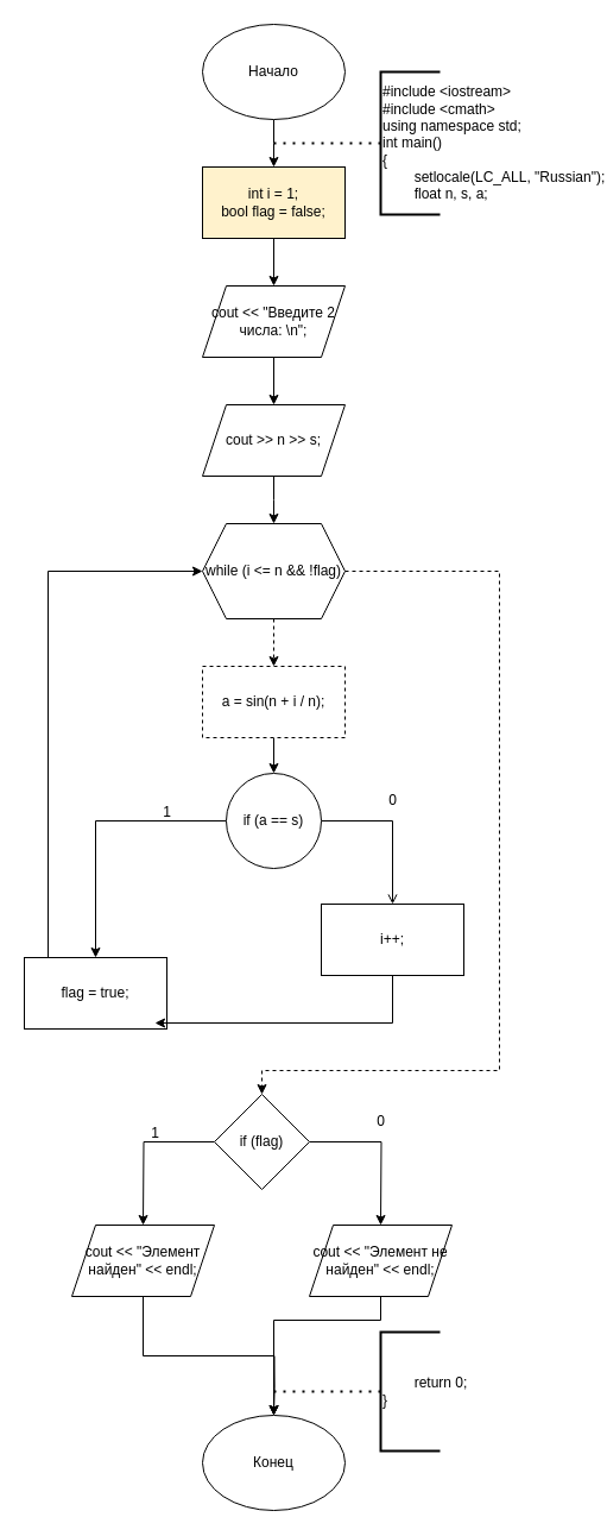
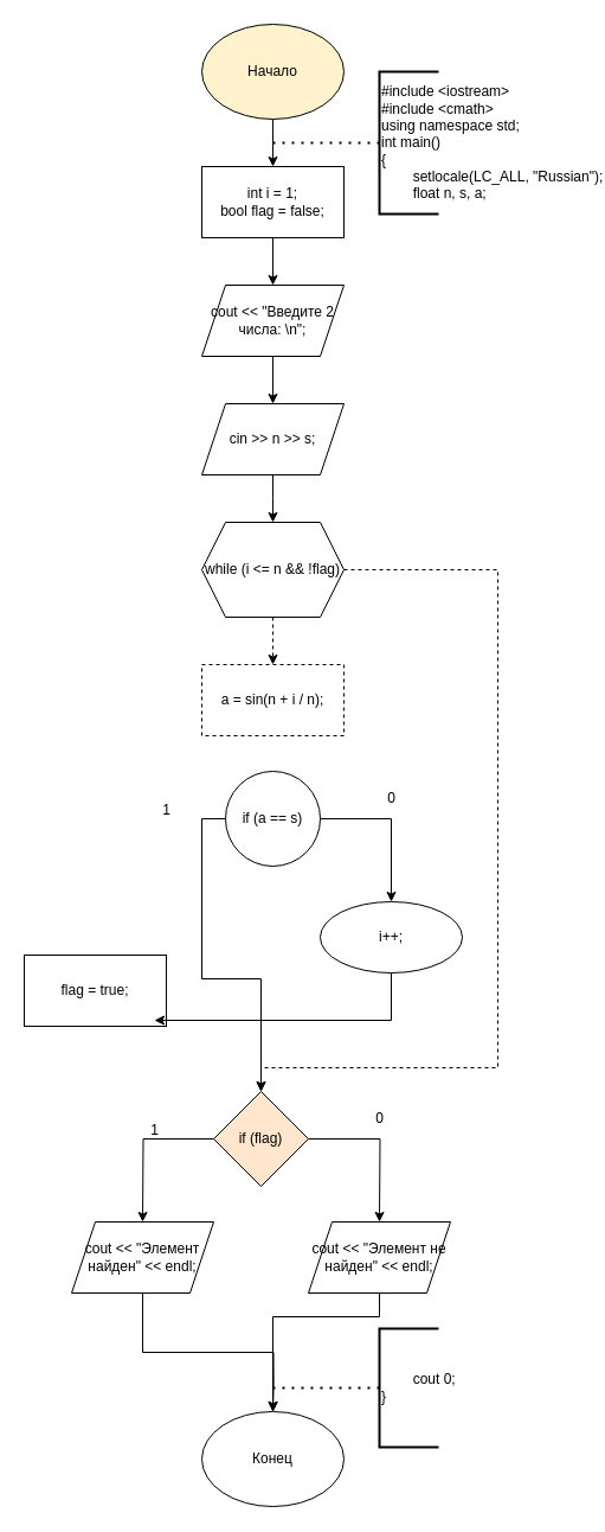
  <mxCell id="0" />
  <mxCell id="1" parent="0" />
  <mxCell id="2" style="edgeStyle=orthogonalEdgeStyle;rounded=0;orthogonalLoop=1;jettySize=auto;html=1;exitX=0.5;exitY=1;exitDx=0;exitDy=0;entryX=0.5;entryY=0;entryDx=0;entryDy=0;" edge="1" parent="1" source="3"><mxGeometry relative="1" as="geometry"><mxPoint x="230" y="140" as="targetPoint" /></mxGeometry></mxCell>
- <mxCell id="3" value="Начало" style="ellipse;whiteSpace=wrap;html=1;" vertex="1" parent="1"><mxGeometry x="170" y="20" width="120" height="80" as="geometry" /></mxCell>
+ <mxCell id="3" value="Начало" style="ellipse;whiteSpace=wrap;html=1;fillColor=#fff2cc;" vertex="1" parent="1"><mxGeometry x="170" y="20" width="120" height="80" as="geometry" /></mxCell>
  <mxCell id="4" value="" style="endArrow=none;dashed=1;html=1;dashPattern=1 3;strokeWidth=2;rounded=0;" edge="1" parent="1"><mxGeometry width="50" height="50" relative="1" as="geometry"><mxPoint x="320" y="120" as="sourcePoint" /><mxPoint x="230" y="120" as="targetPoint" /></mxGeometry></mxCell>
  <mxCell id="5" value="&lt;div&gt;#include &amp;lt;iostream&amp;gt;&lt;/div&gt;&lt;div&gt;#include &amp;lt;cmath&amp;gt;&lt;/div&gt;&lt;div&gt;using namespace std;&lt;/div&gt;&lt;div&gt;int main()&lt;/div&gt;&lt;div&gt;{&lt;/div&gt;&lt;div&gt;&lt;span style=&quot;white-space-collapse: collapse;&quot;&gt;&lt;span style=&quot;white-space-collapse: preserve;&quot;&gt;&#09;&lt;/span&gt;setlocale(LC_ALL, &quot;Russian&quot;);&lt;/span&gt;&lt;/div&gt;&lt;div&gt;&lt;span style=&quot;white-space-collapse: collapse;&quot;&gt;&lt;span style=&quot;white-space-collapse: preserve;&quot;&gt;&#09;&lt;/span&gt;float n, s, a;&lt;/span&gt;&lt;/div&gt;" style="strokeWidth=2;html=1;shape=mxgraph.flowchart.annotation_1;align=left;pointerEvents=1;" vertex="1" parent="1"><mxGeometry x="320" y="60" width="50" height="120" as="geometry" /></mxCell>
  <mxCell id="6" style="edgeStyle=orthogonalEdgeStyle;rounded=0;orthogonalLoop=1;jettySize=auto;html=1;exitX=0.5;exitY=1;exitDx=0;exitDy=0;entryX=0;entryY=0.5;entryDx=0;entryDy=0;" edge="1" parent="1"><mxGeometry relative="1" as="geometry"><mxPoint x="170" y="480" as="targetPoint" /><Array as="points"><mxPoint x="130" y="770" /><mxPoint x="30" y="770" /><mxPoint x="30" y="480" /></Array></mxGeometry></mxCell>
  <mxCell id="7" style="edgeStyle=orthogonalEdgeStyle;rounded=0;orthogonalLoop=1;jettySize=auto;html=1;exitX=0.5;exitY=1;exitDx=0;exitDy=0;entryX=0.5;entryY=0;entryDx=0;entryDy=0;" edge="1" parent="1" target="8"><mxGeometry relative="1" as="geometry"><mxPoint x="230" y="1140" as="sourcePoint" /></mxGeometry></mxCell>
  <mxCell id="8" value="Конец" style="ellipse;whiteSpace=wrap;html=1;" vertex="1" parent="1"><mxGeometry x="170" y="1190" width="120" height="80" as="geometry" /></mxCell>
  <mxCell id="9" value="" style="endArrow=none;dashed=1;html=1;dashPattern=1 3;strokeWidth=2;rounded=0;" edge="1" parent="1"><mxGeometry width="50" height="50" relative="1" as="geometry"><mxPoint x="320" y="1170" as="sourcePoint" /><mxPoint x="230" y="1170" as="targetPoint" /></mxGeometry></mxCell>
- <mxCell id="10" value="&lt;div&gt;&lt;span style=&quot;white-space-collapse: collapse;&quot;&gt;&lt;span style=&quot;white-space-collapse: preserve;&quot;&gt;&#09;&lt;/span&gt;return 0;&lt;/span&gt;&lt;/div&gt;&lt;div&gt;}&lt;/div&gt;" style="strokeWidth=2;html=1;shape=mxgraph.flowchart.annotation_1;align=left;pointerEvents=1;" vertex="1" parent="1"><mxGeometry x="320" y="1120" width="50" height="100" as="geometry" /></mxCell>
+ <mxCell id="10" value="&lt;div&gt;&lt;span style=&quot;white-space-collapse: collapse;&quot;&gt;&lt;span style=&quot;white-space-collapse: preserve;&quot;&gt;&#09;&lt;/span&gt;cout 0;&lt;/span&gt;&lt;/div&gt;&lt;div&gt;}&lt;/div&gt;" style="strokeWidth=2;html=1;shape=mxgraph.flowchart.annotation_1;align=left;pointerEvents=1;" vertex="1" parent="1"><mxGeometry x="320" y="1120" width="50" height="100" as="geometry" /></mxCell>
  <mxCell id="11" style="edgeStyle=orthogonalEdgeStyle;rounded=0;orthogonalLoop=1;jettySize=auto;html=1;exitX=0.5;exitY=1;exitDx=0;exitDy=0;" edge="1" parent="1" source="12" target="14"><mxGeometry relative="1" as="geometry" /></mxCell>
- <mxCell id="12" value="&lt;div&gt;&lt;span style=&quot;white-space: normal;&quot;&gt;int i = 1;&lt;/span&gt;&lt;/div&gt;&lt;div&gt;&lt;span style=&quot;white-space: normal;&quot;&gt;bool flag = false;&lt;/span&gt;&lt;/div&gt;" style="rounded=0;whiteSpace=wrap;html=1;fillColor=#fff2cc;" vertex="1" parent="1"><mxGeometry x="170" y="140" width="120" height="60" as="geometry" /></mxCell>
+ <mxCell id="12" value="&lt;div&gt;&lt;span style=&quot;white-space: normal;&quot;&gt;int i = 1;&lt;/span&gt;&lt;/div&gt;&lt;div&gt;&lt;span style=&quot;white-space: normal;&quot;&gt;bool flag = false;&lt;/span&gt;&lt;/div&gt;" style="rounded=0;whiteSpace=wrap;html=1;" vertex="1" parent="1"><mxGeometry x="170" y="140" width="120" height="60" as="geometry" /></mxCell>
  <mxCell id="13" style="edgeStyle=orthogonalEdgeStyle;rounded=0;orthogonalLoop=1;jettySize=auto;html=1;exitX=0.5;exitY=1;exitDx=0;exitDy=0;entryX=0.5;entryY=0;entryDx=0;entryDy=0;" edge="1" parent="1" source="14" target="16"><mxGeometry relative="1" as="geometry" /></mxCell>
  <mxCell id="14" value="cout &amp;lt;&amp;lt; &quot;Введите 2 числа: \n&quot;;" style="shape=parallelogram;perimeter=parallelogramPerimeter;whiteSpace=wrap;html=1;fixedSize=1;" vertex="1" parent="1"><mxGeometry x="170" y="240" width="120" height="60" as="geometry" /></mxCell>
  <mxCell id="15" style="edgeStyle=orthogonalEdgeStyle;rounded=0;orthogonalLoop=1;jettySize=auto;html=1;exitX=0.5;exitY=1;exitDx=0;exitDy=0;entryX=0.5;entryY=0;entryDx=0;entryDy=0;" edge="1" parent="1" source="16"><mxGeometry relative="1" as="geometry"><mxPoint x="230" y="440" as="targetPoint" /></mxGeometry></mxCell>
- <mxCell id="16" value="cout &amp;gt;&amp;gt; n &amp;gt;&amp;gt; s;" style="shape=parallelogram;perimeter=parallelogramPerimeter;whiteSpace=wrap;html=1;fixedSize=1;" vertex="1" parent="1"><mxGeometry x="170" y="340" width="120" height="60" as="geometry" /></mxCell>
+ <mxCell id="16" value="cin &amp;gt;&amp;gt; n &amp;gt;&amp;gt; s;" style="shape=parallelogram;perimeter=parallelogramPerimeter;whiteSpace=wrap;html=1;fixedSize=1;" vertex="1" parent="1"><mxGeometry x="170" y="340" width="120" height="60" as="geometry" /></mxCell>
  <mxCell id="17" style="edgeStyle=orthogonalEdgeStyle;rounded=0;orthogonalLoop=1;jettySize=auto;html=1;exitX=0.5;exitY=1;exitDx=0;exitDy=0;entryX=0;entryY=0.5;entryDx=0;entryDy=0;" edge="1" parent="1"><mxGeometry relative="1" as="geometry"><mxPoint x="170" y="480" as="targetPoint" /><Array as="points"><mxPoint x="130" y="760" /><mxPoint x="50" y="760" /><mxPoint x="50" y="480" /></Array></mxGeometry></mxCell>
  <mxCell id="18" style="edgeStyle=orthogonalEdgeStyle;rounded=0;orthogonalLoop=1;jettySize=auto;html=1;exitX=0.5;exitY=1;exitDx=0;exitDy=0;entryX=0.5;entryY=0;entryDx=0;entryDy=0;dashed=1;" edge="1" parent="1" source="20" target="22"><mxGeometry relative="1" as="geometry" /></mxCell>
  <mxCell id="19" style="edgeStyle=orthogonalEdgeStyle;rounded=0;orthogonalLoop=1;jettySize=auto;html=1;exitX=1;exitY=0.5;exitDx=0;exitDy=0;entryX=0.5;entryY=0;entryDx=0;entryDy=0;dashed=1;" edge="1" parent="1" source="20" target="34"><mxGeometry relative="1" as="geometry"><Array as="points"><mxPoint x="420" y="480" /><mxPoint x="420" y="900" /><mxPoint x="220" y="900" /></Array></mxGeometry></mxCell>
  <mxCell id="20" value="while (i &amp;lt;= n &amp;amp;&amp;amp; !flag)" style="shape=hexagon;perimeter=hexagonPerimeter2;whiteSpace=wrap;html=1;fixedSize=1;" vertex="1" parent="1"><mxGeometry x="170" y="440" width="120" height="80" as="geometry" /></mxCell>
- <mxCell id="21" style="edgeStyle=orthogonalEdgeStyle;rounded=0;orthogonalLoop=1;jettySize=auto;html=1;exitX=0.5;exitY=1;exitDx=0;exitDy=0;entryX=0.5;entryY=0;entryDx=0;entryDy=0;" edge="1" parent="1" source="22" target="25"><mxGeometry relative="1" as="geometry" /></mxCell>
  <mxCell id="22" value="a = sin(n + i / n);" style="rounded=0;whiteSpace=wrap;html=1;dashed=1;" vertex="1" parent="1"><mxGeometry x="170" y="560" width="120" height="60" as="geometry" /></mxCell>
- <mxCell id="23" style="edgeStyle=orthogonalEdgeStyle;rounded=0;orthogonalLoop=1;jettySize=auto;html=1;exitX=0;exitY=0.5;exitDx=0;exitDy=0;entryX=0.5;entryY=0;entryDx=0;entryDy=0;" edge="1" parent="1" source="25" target="27"><mxGeometry relative="1" as="geometry" /></mxCell>
- <mxCell id="24" style="edgeStyle=orthogonalEdgeStyle;rounded=0;orthogonalLoop=1;jettySize=auto;html=1;exitX=1;exitY=0.5;exitDx=0;exitDy=0;entryX=0.5;entryY=0;entryDx=0;entryDy=0;endArrow=open;" edge="1" parent="1" source="25" target="29"><mxGeometry relative="1" as="geometry" /></mxCell>
+ <mxCell id="23" style="edgeStyle=orthogonalEdgeStyle;rounded=0;orthogonalLoop=1;jettySize=auto;html=1;exitX=0;exitY=0.5;exitDx=0;exitDy=0;" edge="1" parent="1" source="25" target="34"><mxGeometry relative="1" as="geometry" /></mxCell>
+ <mxCell id="24" style="edgeStyle=orthogonalEdgeStyle;rounded=0;orthogonalLoop=1;jettySize=auto;html=1;exitX=1;exitY=0.5;exitDx=0;exitDy=0;entryX=0.5;entryY=0;entryDx=0;entryDy=0;" edge="1" parent="1" source="25" target="29"><mxGeometry relative="1" as="geometry" /></mxCell>
  <mxCell id="25" value="if (a == s)" style="ellipse;whiteSpace=wrap;html=1;" vertex="1" parent="1"><mxGeometry x="190" y="650" width="80" height="80" as="geometry" /></mxCell>
- <mxCell id="26" style="edgeStyle=orthogonalEdgeStyle;rounded=0;orthogonalLoop=1;jettySize=auto;html=1;exitX=0.5;exitY=1;exitDx=0;exitDy=0;entryX=0;entryY=0.5;entryDx=0;entryDy=0;" edge="1" parent="1" source="27" target="20"><mxGeometry relative="1" as="geometry"><Array as="points"><mxPoint x="130" y="860" /><mxPoint x="40" y="860" /><mxPoint x="40" y="480" /></Array></mxGeometry></mxCell>
  <mxCell id="27" value="flag = true;" style="rounded=0;whiteSpace=wrap;html=1;" vertex="1" parent="1"><mxGeometry x="20" y="805" width="120" height="60" as="geometry" /></mxCell>
  <mxCell id="28" style="edgeStyle=orthogonalEdgeStyle;rounded=0;orthogonalLoop=1;jettySize=auto;html=1;exitX=0.5;exitY=1;exitDx=0;exitDy=0;" edge="1" parent="1" source="29"><mxGeometry relative="1" as="geometry"><mxPoint x="130" y="860" as="targetPoint" /><Array as="points"><mxPoint x="330" y="860" /></Array></mxGeometry></mxCell>
- <mxCell id="29" value="i++;" style="rounded=0;whiteSpace=wrap;html=1;" vertex="1" parent="1"><mxGeometry x="270" y="760" width="120" height="60" as="geometry" /></mxCell>
+ <mxCell id="29" value="i++;" style="ellipse;whiteSpace=wrap;html=1;" vertex="1" parent="1"><mxGeometry x="270" y="760" width="120" height="60" as="geometry" /></mxCell>
  <mxCell id="30" value="1" style="text;html=1;align=center;verticalAlign=middle;resizable=0;points=[];autosize=1;strokeColor=none;fillColor=none;" vertex="1" parent="1"><mxGeometry x="125" y="668" width="30" height="30" as="geometry" /></mxCell>
  <mxCell id="31" value="0" style="text;html=1;align=center;verticalAlign=middle;resizable=0;points=[];autosize=1;strokeColor=none;fillColor=none;" vertex="1" parent="1"><mxGeometry x="315" y="658" width="30" height="30" as="geometry" /></mxCell>
  <mxCell id="32" style="edgeStyle=orthogonalEdgeStyle;rounded=0;orthogonalLoop=1;jettySize=auto;html=1;exitX=0;exitY=0.5;exitDx=0;exitDy=0;entryX=0.5;entryY=0;entryDx=0;entryDy=0;" edge="1" parent="1" source="34"><mxGeometry relative="1" as="geometry"><mxPoint x="120" y="1030" as="targetPoint" /></mxGeometry></mxCell>
  <mxCell id="33" style="edgeStyle=orthogonalEdgeStyle;rounded=0;orthogonalLoop=1;jettySize=auto;html=1;exitX=1;exitY=0.5;exitDx=0;exitDy=0;entryX=0.5;entryY=0;entryDx=0;entryDy=0;" edge="1" parent="1" source="34"><mxGeometry relative="1" as="geometry"><mxPoint x="320" y="1030" as="targetPoint" /></mxGeometry></mxCell>
- <mxCell id="34" value="if (flag)" style="rhombus;whiteSpace=wrap;html=1;" vertex="1" parent="1"><mxGeometry x="180" y="920" width="80" height="80" as="geometry" /></mxCell>
+ <mxCell id="34" value="if (flag)" style="rhombus;whiteSpace=wrap;html=1;fillColor=#ffe6cc;" vertex="1" parent="1"><mxGeometry x="180" y="920" width="80" height="80" as="geometry" /></mxCell>
  <mxCell id="35" value="1" style="text;html=1;align=center;verticalAlign=middle;resizable=0;points=[];autosize=1;strokeColor=none;fillColor=none;" vertex="1" parent="1"><mxGeometry x="115" y="938" width="30" height="30" as="geometry" /></mxCell>
  <mxCell id="36" value="0" style="text;html=1;align=center;verticalAlign=middle;resizable=0;points=[];autosize=1;strokeColor=none;fillColor=none;" vertex="1" parent="1"><mxGeometry x="305" y="928" width="30" height="30" as="geometry" /></mxCell>
  <mxCell id="37" style="edgeStyle=orthogonalEdgeStyle;rounded=0;orthogonalLoop=1;jettySize=auto;html=1;exitX=0.5;exitY=1;exitDx=0;exitDy=0;" edge="1" parent="1" source="38"><mxGeometry relative="1" as="geometry"><mxPoint x="230" y="1190" as="targetPoint" /></mxGeometry></mxCell>
  <mxCell id="38" value="cout &amp;lt;&amp;lt; &quot;Элемент найден&quot; &amp;lt;&amp;lt; endl;" style="shape=parallelogram;perimeter=parallelogramPerimeter;whiteSpace=wrap;html=1;fixedSize=1;" vertex="1" parent="1"><mxGeometry x="60" y="1030" width="120" height="60" as="geometry" /></mxCell>
  <mxCell id="39" style="edgeStyle=orthogonalEdgeStyle;rounded=0;orthogonalLoop=1;jettySize=auto;html=1;exitX=0.5;exitY=1;exitDx=0;exitDy=0;" edge="1" parent="1" source="40"><mxGeometry relative="1" as="geometry"><mxPoint x="230" y="1190" as="targetPoint" /><Array as="points"><mxPoint x="320" y="1110" /><mxPoint x="230" y="1110" /></Array></mxGeometry></mxCell>
  <mxCell id="40" value="cout &amp;lt;&amp;lt; &quot;Элемент не найден&quot; &amp;lt;&amp;lt; endl;" style="shape=parallelogram;perimeter=parallelogramPerimeter;whiteSpace=wrap;html=1;fixedSize=1;" vertex="1" parent="1"><mxGeometry x="260" y="1030" width="120" height="60" as="geometry" /></mxCell>
